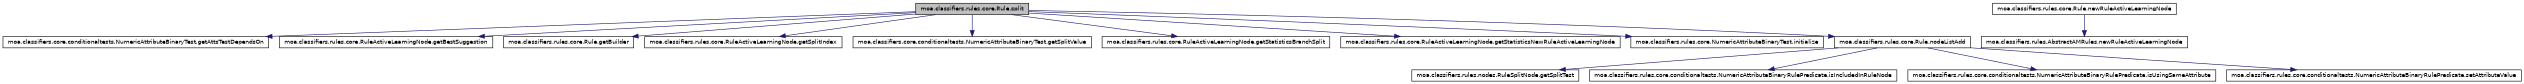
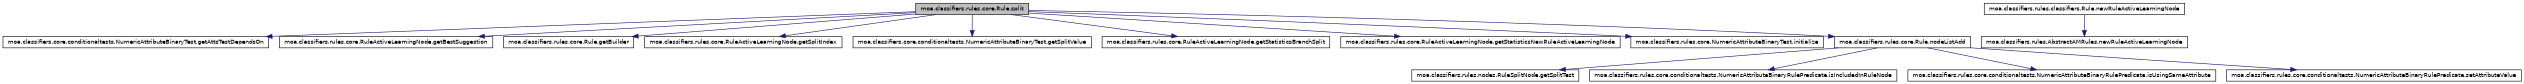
  digraph {
    rankdir=TB
    node [color=black fillcolor=white fontname=Helvetica fontsize=10 shape=record style=filled]
    edge [color=midnightblue fontname=Helvetica fontsize=10 labelfontname=Helvetica labelfontsize=10 style=solid]
    n1 [fillcolor=grey75 fontcolor=black height=0.2 label="moa.classifiers.rules.core.Rule.split" width=0.4]
    n2 [height=0.2 label="moa.classifiers.core.conditionaltests.NumericAttributeBinaryTest.getAttsTestDependsOn" width=0.4]
    n3 [height=0.2 label="moa.classifiers.rules.core.RuleActiveLearningNode.getBestSuggestion" width=0.4]
    n4 [height=0.2 label="moa.classifiers.rules.core.Rule.getBuilder" width=0.4]
    n5 [height=0.2 label="moa.classifiers.rules.core.RuleActiveLearningNode.getSplitIndex" width=0.4]
    n6 [height=0.2 label="moa.classifiers.core.conditionaltests.NumericAttributeBinaryTest.getSplitValue" width=0.4]
    n7 [height=0.2 label="moa.classifiers.rules.core.RuleActiveLearningNode.getStatisticsBranchSplit" width=0.4]
    n8 [height=0.2 label="moa.classifiers.rules.core.RuleActiveLearningNode.getStatisticsNewRuleActiveLearningNode" width=0.4]
    n9 [height=0.2 label="moa.classifiers.rules.core.NumericAttributeBinaryTest.initialize" width=0.4]
    n10 [height=0.2 label="moa.classifiers.rules.core.Rule.nodeListAdd" width=0.4]
-   n11 [height=0.2 label="moa.classifiers.rules.core.Rule.newRuleActiveLearningNode" width=0.4]
+   n11 [height=0.2 label="moa.classifiers.rules.classifiers.Rule.newRuleActiveLearningNode" width=0.4]
    n12 [height=0.2 label="moa.classifiers.rules.AbstractAMRules.newRuleActiveLearningNode" width=0.4]
    n13 [height=0.2 label="moa.classifiers.rules.nodes.RuleSplitNode.getSplitTest" width=0.4]
    n14 [height=0.2 label="moa.classifiers.rules.core.conditionaltests.NumericAttributeBinaryRulePredicate.isIncludedInRuleNode" width=0.4]
    n15 [height=0.2 label="moa.classifiers.rules.core.conditionaltests.NumericAttributeBinaryRulePredicate.isUsingSameAttribute" width=0.4]
    n16 [height=0.2 label="moa.classifiers.rules.core.conditionaltests.NumericAttributeBinaryRulePredicate.setAttributeValue" width=0.4]
    n1 -> n2
    n1 -> n3
    n1 -> n4
    n1 -> n5
    n1 -> n6
    n1 -> n7
    n1 -> n8
    n1 -> n9
    n1 -> n10
    n10 -> n13
    n10 -> n14
    n10 -> n15
    n10 -> n16
    n11 -> n12
  }
